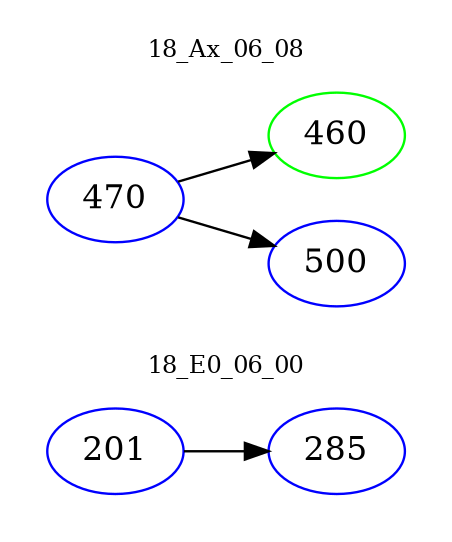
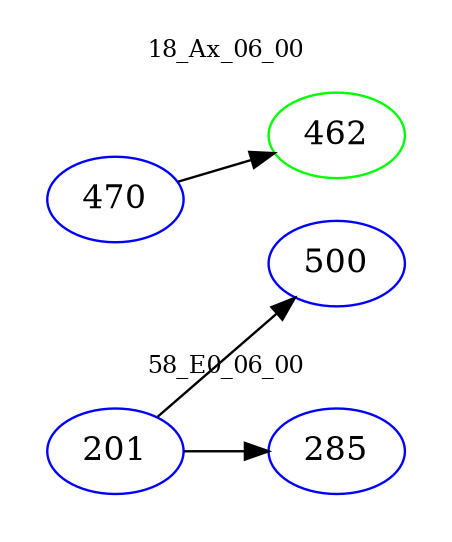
  digraph {
    rankdir=LR
    node [color=blue]
    edge [color=black]
    n1 [label=470]
-   n2 [color=green label=460]
+   n2 [color=green label=462]
    n3 [label=500]
    n4 [label=201]
    n5 [label=285]
    subgraph cluster_1 {
      color=white
      fontsize=10
-     label="18_Ax_06_08"
+     label="18_Ax_06_00"
      n1
      n2
      n3
    }
    subgraph cluster_2 {
      color=white
      fontsize=10
-     label="18_E0_06_00"
+     label="58_E0_06_00"
      n4
      n5
    }
    n1 -> n2
-   n1 -> n3
+   n4 -> n3
    n4 -> n5
  }
